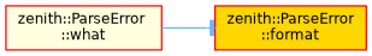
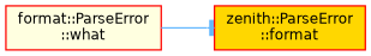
  digraph {
    rankdir=LR
    node [color=red fontname=Helvetica fontsize=10 shape=box style=filled]
-   n1 [fillcolor=lightyellow fontcolor=black height=0.2 label="zenith::ParseError\l::what" width=0.4]
+   n1 [fillcolor=lightyellow fontcolor=black height=0.2 label="format::ParseError\l::what" width=0.4]
    n2 [fillcolor=gold height=0.2 label="zenith::ParseError\l::format" width=0.4]
    n1 -> n2 [color=steelblue1 fontname=Helvetica fontsize=10 labelfontname=Helvetica labelfontsize=10 style=solid arrowhead=tee]
  }
